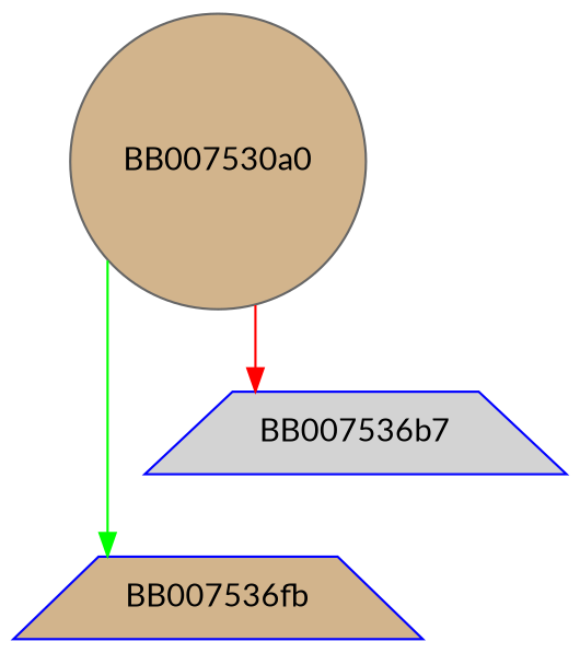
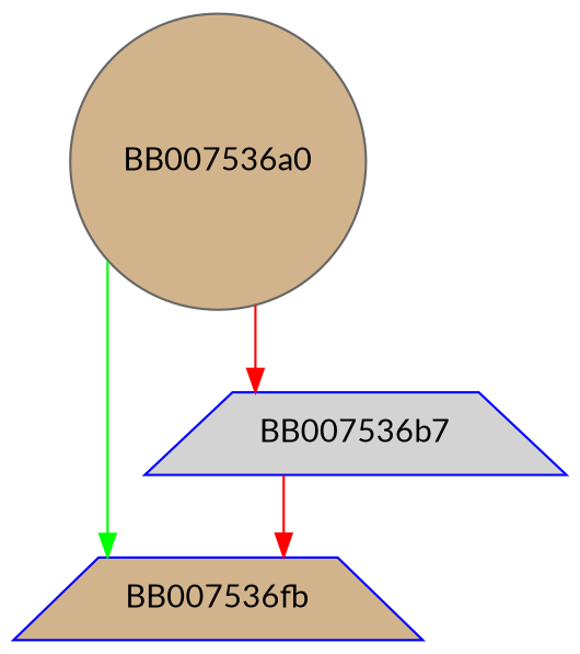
  digraph {
    fontname=Lato
    splines=ortho
    node [color=blue fillcolor=tan fontname=Lato shape=trapezium style=filled]
    edge [color=red fontname=Lato]
-   BB007536a0 [color=gray40 shape=circle label=BB007530a0]
+   BB007536a0 [color=gray40 shape=circle]
    BB007536fb
    n3 [fillcolor=lightgrey label=BB007536b7]
    BB007536a0 -> BB007536fb [color=green]
    BB007536a0 -> n3
+   n3 -> BB007536fb
  }
